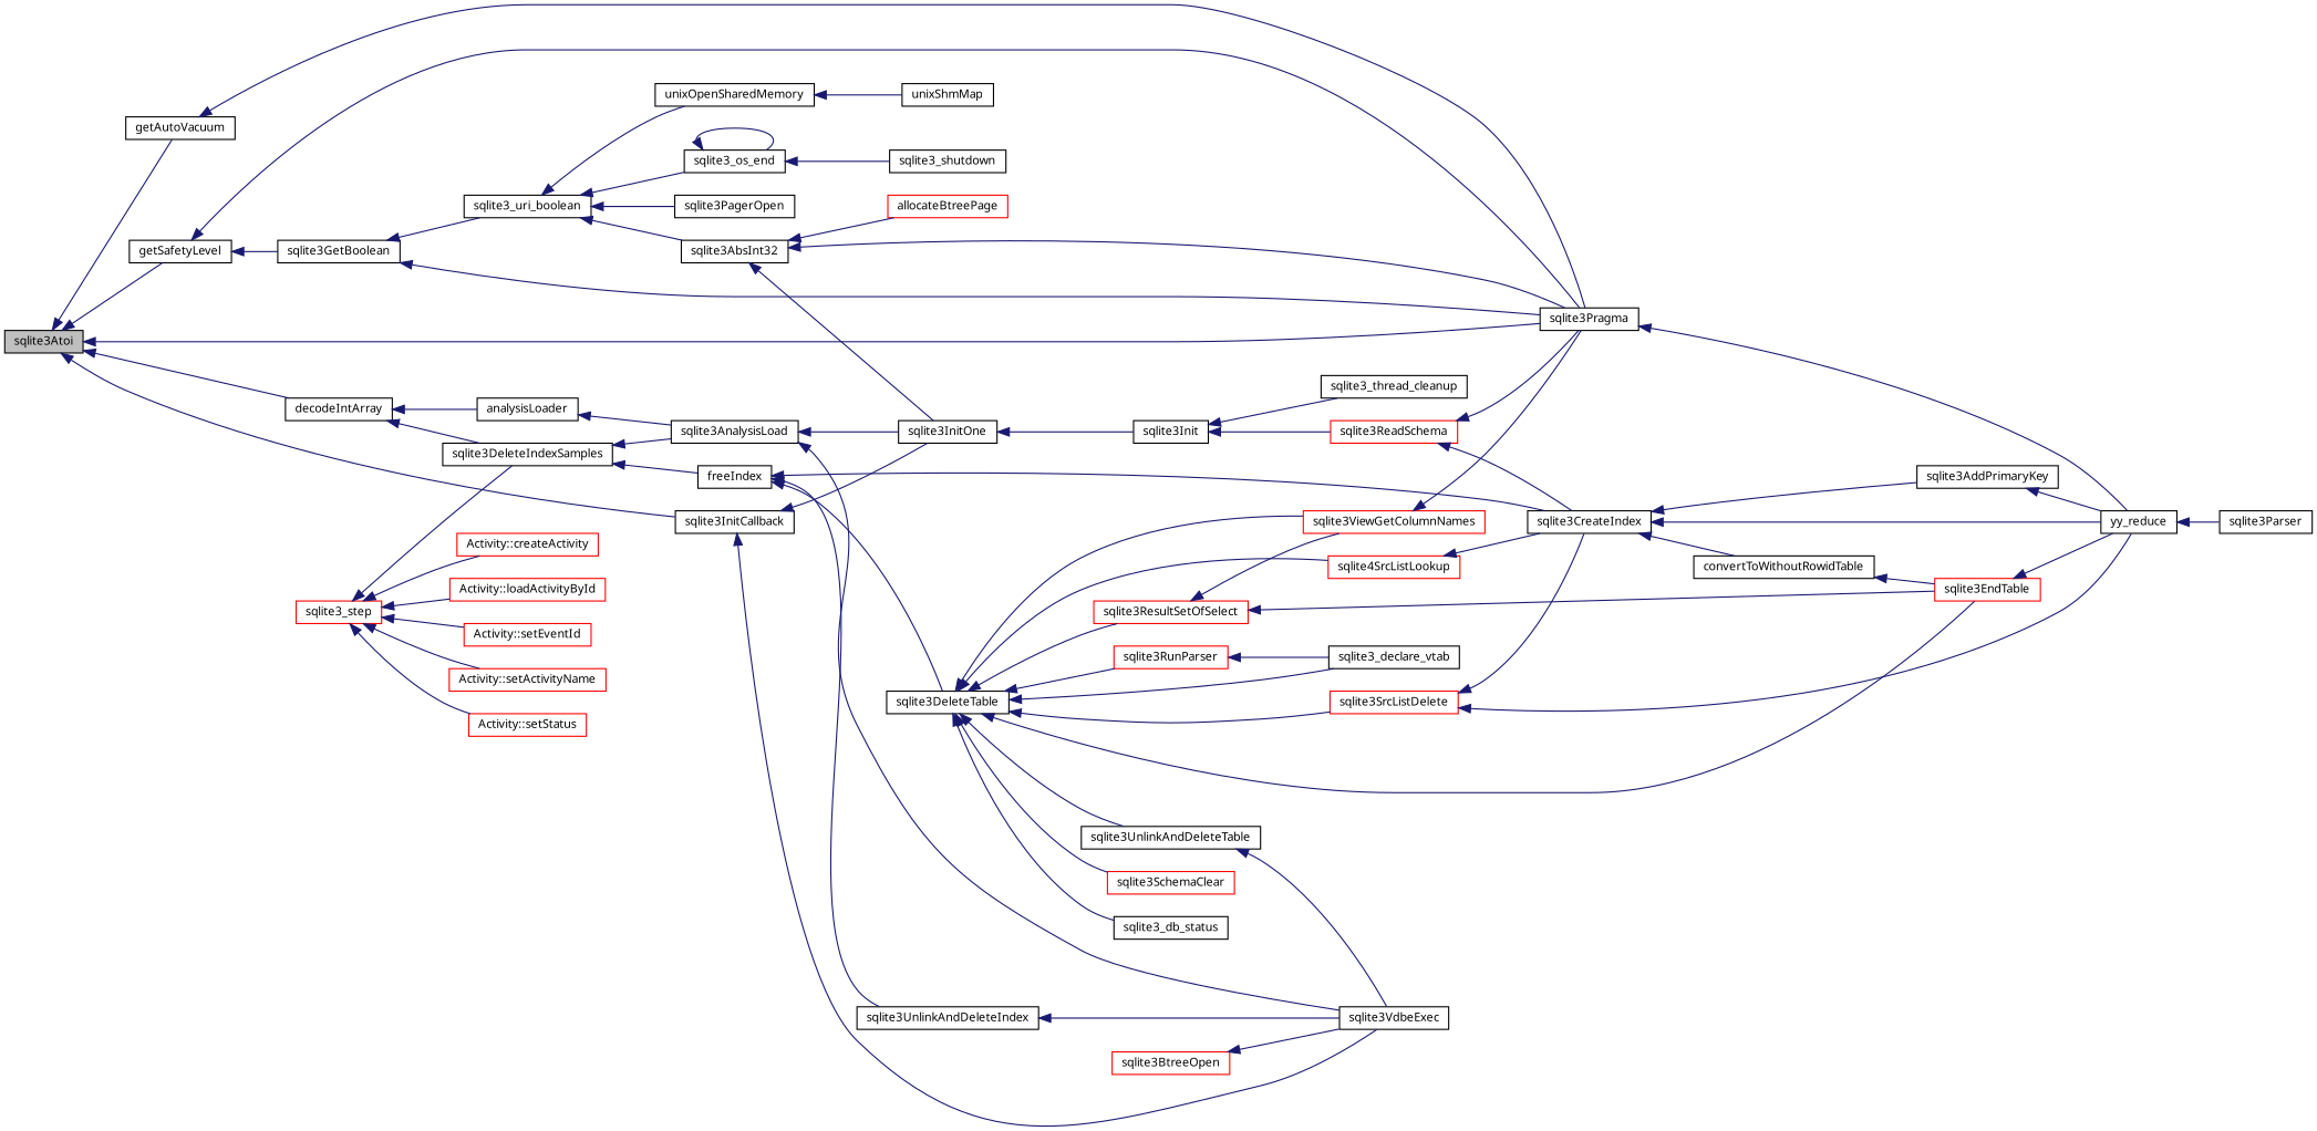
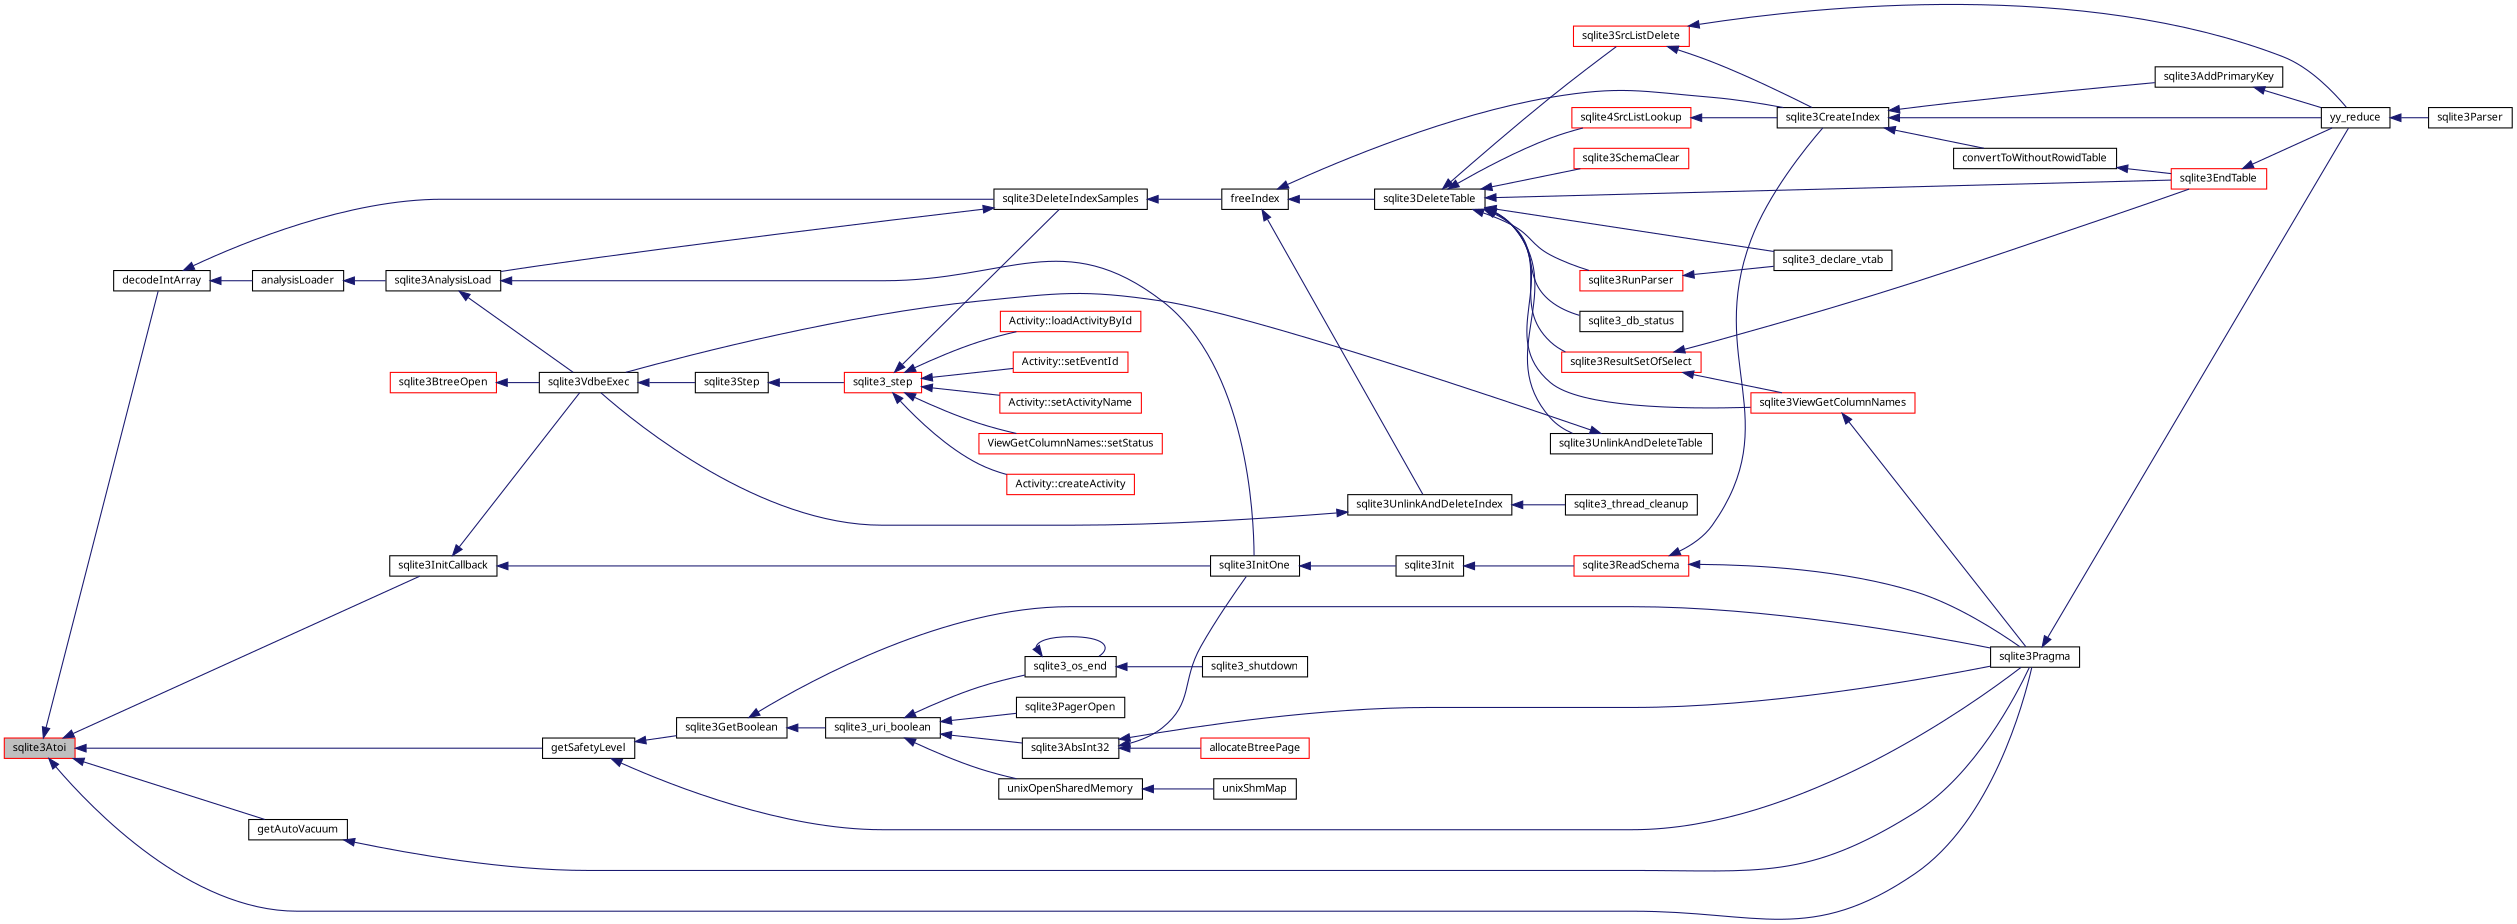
  digraph {
    fontname="Noto Sans"
    rankdir=LR
    node [color=black fillcolor=white fontname="Noto Sans" fontsize=10 shape=record style=filled]
    edge [color=midnightblue dir=back fontname="Noto Sans" fontsize=10 labelfontname=FreeSans labelfontsize=10 style=solid]
-   n1 [fillcolor=grey75 fontcolor=black height=0.2 label=sqlite3Atoi width=0.4]
+   n1 [color=red fillcolor=grey75 fontcolor=black height=0.2 label=sqlite3Atoi width=0.4]
    n2 [height=0.2 label=decodeIntArray width=0.4]
    n3 [height=0.2 label=sqlite3Pragma width=0.4]
    n4 [height=0.2 label=getSafetyLevel width=0.4]
    n5 [height=0.2 label=getAutoVacuum width=0.4]
    n6 [height=0.2 label=sqlite3InitCallback width=0.4]
    n7 [height=0.2 label=analysisLoader width=0.4]
    n8 [height=0.2 label=sqlite3DeleteIndexSamples width=0.4]
    n9 [height=0.2 label=yy_reduce width=0.4]
    n10 [height=0.2 label=sqlite3GetBoolean width=0.4]
    n11 [height=0.2 label=sqlite3VdbeExec width=0.4]
    n12 [height=0.2 label=sqlite3InitOne width=0.4]
    n13 [height=0.2 label=sqlite3AnalysisLoad width=0.4]
    n14 [height=0.2 label=freeIndex width=0.4]
+   n15 [height=0.2 label=sqlite3Step width=0.4]
    n16 [height=0.2 label=sqlite3Init width=0.4]
    n17 [color=red height=0.2 label=sqlite3_step width=0.4]
    n18 [color=red height=0.2 label="Activity::createActivity" width=0.4]
    n19 [color=red height=0.2 label="Activity::loadActivityById" width=0.4]
    n20 [color=red height=0.2 label="Activity::setEventId" width=0.4]
    n21 [color=red height=0.2 label="Activity::setActivityName" width=0.4]
-   n22 [color=red height=0.2 label="Activity::setStatus" width=0.4]
+   n22 [color=red height=0.2 label="ViewGetColumnNames::setStatus" width=0.4]
    n23 [height=0.2 label=sqlite3UnlinkAndDeleteIndex width=0.4]
    n24 [height=0.2 label=sqlite3DeleteTable width=0.4]
    n25 [height=0.2 label=sqlite3CreateIndex width=0.4]
    n26 [height=0.2 label=sqlite3_db_status width=0.4]
    n27 [height=0.2 label=sqlite3UnlinkAndDeleteTable width=0.4]
    n28 [color=red height=0.2 label=sqlite3EndTable width=0.4]
    n29 [color=red height=0.2 label=sqlite3ViewGetColumnNames width=0.4]
    n30 [color=red height=0.2 label=sqlite3SrcListDelete width=0.4]
    n31 [color=red height=0.2 label=sqlite3SchemaClear width=0.4]
    n32 [color=red height=0.2 label=sqlite4SrcListLookup width=0.4]
    n33 [color=red height=0.2 label=sqlite3ResultSetOfSelect width=0.4]
    n34 [height=0.2 label=sqlite3_declare_vtab width=0.4]
    n35 [color=red height=0.2 label=sqlite3RunParser width=0.4]
    n36 [height=0.2 label=sqlite3AddPrimaryKey width=0.4]
    n37 [height=0.2 label=convertToWithoutRowidTable width=0.4]
    n38 [height=0.2 label=sqlite3Parser width=0.4]
    n39 [color=red height=0.2 label=sqlite3ReadSchema width=0.4]
    n40 [height=0.2 label=sqlite3_thread_cleanup width=0.4]
    n41 [height=0.2 label=sqlite3_uri_boolean width=0.4]
    n42 [height=0.2 label=sqlite3AbsInt32 width=0.4]
    n43 [height=0.2 label=unixOpenSharedMemory width=0.4]
    n44 [height=0.2 label=sqlite3_os_end width=0.4]
    n45 [height=0.2 label=sqlite3PagerOpen width=0.4]
    n46 [color=red height=0.2 label=allocateBtreePage width=0.4]
    n47 [height=0.2 label=unixShmMap width=0.4]
    n48 [height=0.2 label=sqlite3_shutdown width=0.4]
    n49 [color=red height=0.2 label=sqlite3BtreeOpen width=0.4]
    n1 -> n2
    n1 -> n3
    n1 -> n4
    n1 -> n5
    n1 -> n6
    n2 -> n7
    n2 -> n8
    n3 -> n9
    n4 -> n3
    n4 -> n10
    n5 -> n3
    n6 -> n11
    n6 -> n12
    n7 -> n13
    n8 -> n13
    n8 -> n14
    n9 -> n38
    n10 -> n3
    n10 -> n41
+   n11 -> n15
    n12 -> n16
    n13 -> n11
    n13 -> n12
    n14 -> n23
    n14 -> n24
    n14 -> n25
+   n15 -> n17
    n16 -> n39
-   n16 -> n40
+   n23 -> n40
    n17 -> n8
    n17 -> n18
    n17 -> n19
    n17 -> n20
    n17 -> n21
    n17 -> n22
    n23 -> n11
    n24 -> n26
    n24 -> n27
    n24 -> n28
    n24 -> n29
    n24 -> n30
    n24 -> n31
    n24 -> n32
    n24 -> n33
    n24 -> n34
    n24 -> n35
    n25 -> n9
    n25 -> n36
    n25 -> n37
    n27 -> n11
    n28 -> n9
    n29 -> n3
    n30 -> n9
    n30 -> n25
    n32 -> n25
    n33 -> n28
    n33 -> n29
    n35 -> n34
    n36 -> n9
    n37 -> n28
    n39 -> n3
    n39 -> n25
    n41 -> n42
    n41 -> n43
    n41 -> n44
    n41 -> n45
    n42 -> n3
    n42 -> n12
    n42 -> n46
    n43 -> n47
    n44 -> n44
    n44 -> n48
    n49 -> n11
  }
